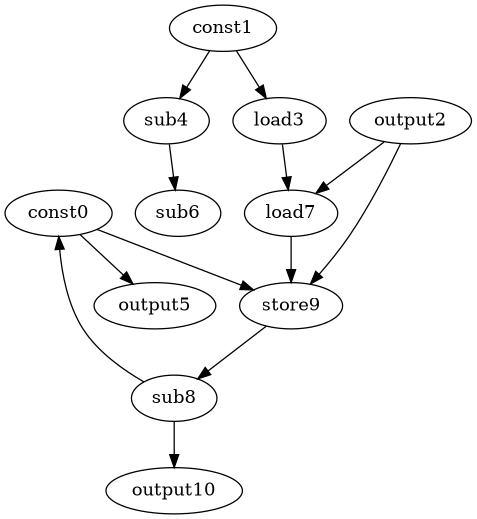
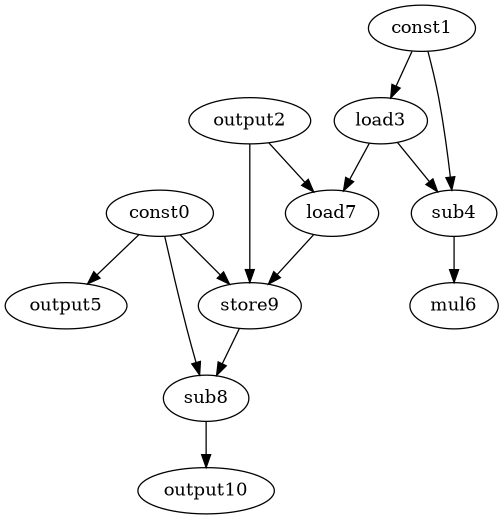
  digraph {
    node [opcode=const]
    edge [operand=0]
    output5 [opcode=output]
    const0
    sub8 [opcode=sub]
    store9 [opcode=store]
-   mul6 [opcode=mul label=sub6]
+   mul6 [opcode=mul]
    output10 [opcode=output]
    load3 [opcode=load]
    const1
    sub4 [opcode=sub]
    n10 [label=load7 opcode=add]
    n11 [label=output2]
    const0 -> output5
-   sub8 -> const0
+   const0 -> sub8
    const0 -> store9
    sub8 -> output10
    store9 -> sub8 [operand=1]
+   load3 -> sub4 [operand=1]
    load3 -> n10 [operand=1]
    const1 -> load3
    const1 -> sub4
    sub4 -> mul6 [operand=1]
    n10 -> store9 [operand=1]
    n11 -> store9
    n11 -> n10
  }
